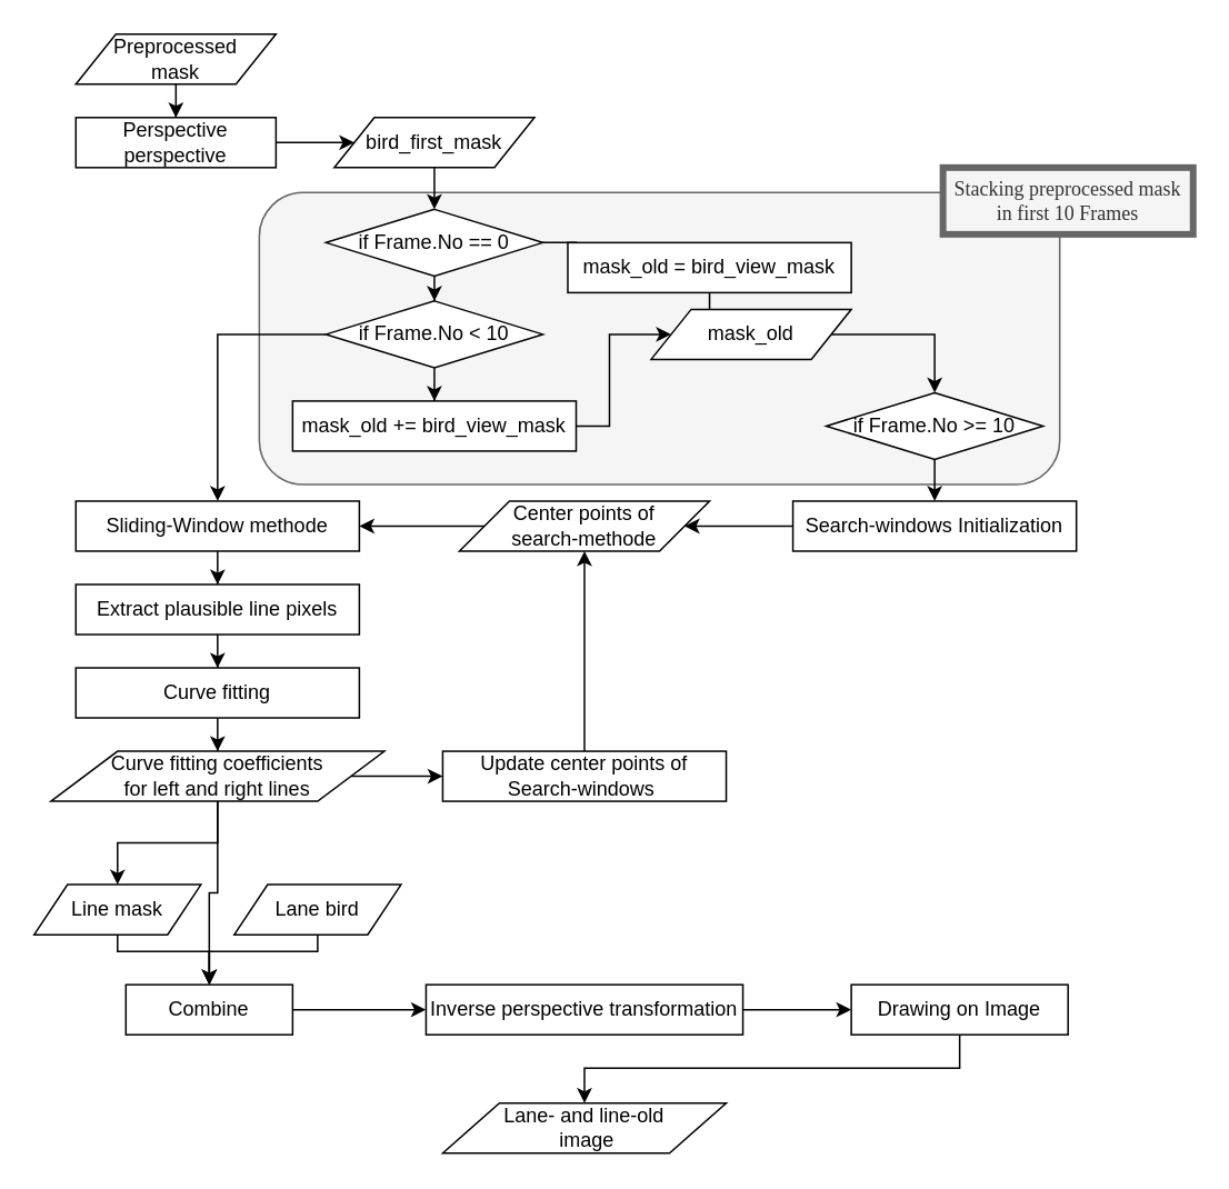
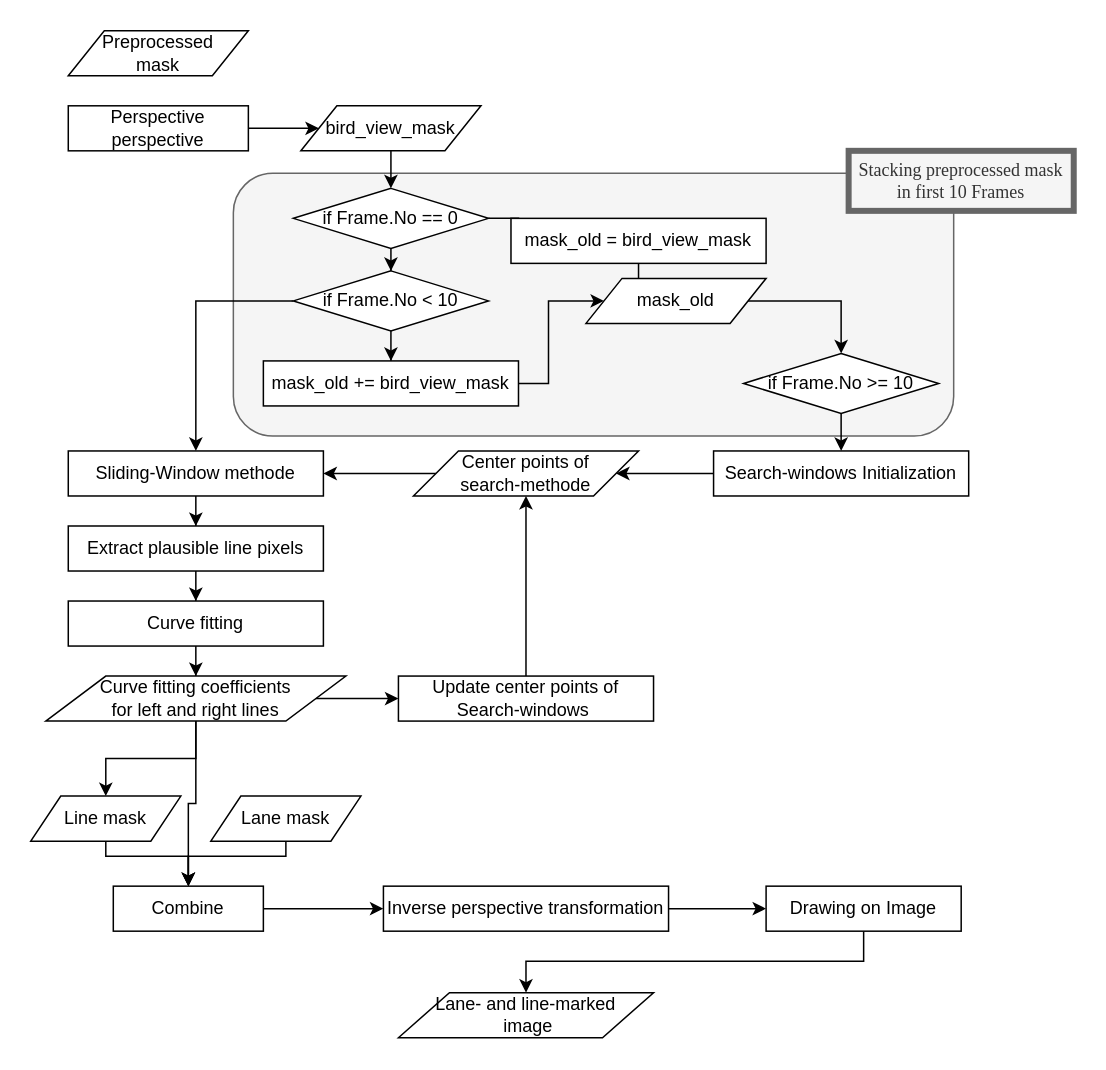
  <mxCell id="0" />
  <mxCell id="1" parent="0" />
  <mxCell id="2" value="" style="rounded=1;whiteSpace=wrap;html=1;fillColor=#f5f5f5;strokeColor=#666666;fontColor=#333333;" parent="1" vertex="1"><mxGeometry x="155" y="115" width="480" height="175" as="geometry" /></mxCell>
- <mxCell id="3" style="edgeStyle=orthogonalEdgeStyle;rounded=0;orthogonalLoop=1;jettySize=auto;html=1;entryX=0.5;entryY=0;entryDx=0;entryDy=0;" parent="1" source="4" target="6" edge="1"><mxGeometry relative="1" as="geometry" /></mxCell>
  <mxCell id="4" value="Preprocessed&lt;br&gt;mask" style="shape=parallelogram;perimeter=parallelogramPerimeter;whiteSpace=wrap;html=1;" parent="1" vertex="1"><mxGeometry x="45" y="20" width="120" height="30" as="geometry" /></mxCell>
  <mxCell id="5" style="edgeStyle=orthogonalEdgeStyle;rounded=0;orthogonalLoop=1;jettySize=auto;html=1;entryX=0;entryY=0.5;entryDx=0;entryDy=0;" parent="1" source="6" target="13" edge="1"><mxGeometry relative="1" as="geometry" /></mxCell>
  <mxCell id="6" value="Perspective&lt;br&gt;perspective" style="rounded=0;whiteSpace=wrap;html=1;" parent="1" vertex="1"><mxGeometry x="45" y="70" width="120" height="30" as="geometry" /></mxCell>
  <mxCell id="7" style="edgeStyle=orthogonalEdgeStyle;rounded=0;orthogonalLoop=1;jettySize=auto;html=1;entryX=0;entryY=0.5;entryDx=0;entryDy=0;" parent="1" source="9" target="11" edge="1"><mxGeometry relative="1" as="geometry" /></mxCell>
  <mxCell id="8" style="edgeStyle=orthogonalEdgeStyle;rounded=0;orthogonalLoop=1;jettySize=auto;html=1;entryX=0.5;entryY=0;entryDx=0;entryDy=0;" parent="1" source="9" target="16" edge="1"><mxGeometry relative="1" as="geometry" /></mxCell>
  <mxCell id="9" value="if Frame.No == 0" style="rhombus;whiteSpace=wrap;html=1;" parent="1" vertex="1"><mxGeometry x="195" y="125" width="130" height="40" as="geometry" /></mxCell>
  <mxCell id="10" style="edgeStyle=orthogonalEdgeStyle;rounded=0;orthogonalLoop=1;jettySize=auto;html=1;entryX=0.5;entryY=0;entryDx=0;entryDy=0;" parent="1" source="11" target="20" edge="1"><mxGeometry relative="1" as="geometry" /></mxCell>
  <mxCell id="11" value="mask_old = bird_view_mask" style="rounded=0;whiteSpace=wrap;html=1;" parent="1" vertex="1"><mxGeometry x="340" y="145" width="170" height="30" as="geometry" /></mxCell>
  <mxCell id="12" style="edgeStyle=orthogonalEdgeStyle;rounded=0;orthogonalLoop=1;jettySize=auto;html=1;entryX=0.5;entryY=0;entryDx=0;entryDy=0;" parent="1" source="13" target="9" edge="1"><mxGeometry relative="1" as="geometry" /></mxCell>
- <mxCell id="13" value="bird_first_mask" style="shape=parallelogram;perimeter=parallelogramPerimeter;whiteSpace=wrap;html=1;" parent="1" vertex="1"><mxGeometry x="200" y="70" width="120" height="30" as="geometry" /></mxCell>
+ <mxCell id="13" value="bird_view_mask" style="shape=parallelogram;perimeter=parallelogramPerimeter;whiteSpace=wrap;html=1;" parent="1" vertex="1"><mxGeometry x="200" y="70" width="120" height="30" as="geometry" /></mxCell>
  <mxCell id="14" style="edgeStyle=orthogonalEdgeStyle;rounded=0;orthogonalLoop=1;jettySize=auto;html=1;entryX=0.5;entryY=0;entryDx=0;entryDy=0;" parent="1" source="16" target="18" edge="1"><mxGeometry relative="1" as="geometry" /></mxCell>
  <mxCell id="15" style="edgeStyle=orthogonalEdgeStyle;rounded=0;orthogonalLoop=1;jettySize=auto;html=1;entryX=0.5;entryY=0;entryDx=0;entryDy=0;exitX=0;exitY=0.5;exitDx=0;exitDy=0;" parent="1" source="16" target="28" edge="1"><mxGeometry relative="1" as="geometry"><mxPoint x="130" y="310" as="targetPoint" /><Array as="points"><mxPoint x="130" y="200" /></Array></mxGeometry></mxCell>
  <mxCell id="16" value="if Frame.No &amp;lt; 10" style="rhombus;whiteSpace=wrap;html=1;" parent="1" vertex="1"><mxGeometry x="195" y="180" width="130" height="40" as="geometry" /></mxCell>
  <mxCell id="17" style="edgeStyle=orthogonalEdgeStyle;rounded=0;orthogonalLoop=1;jettySize=auto;html=1;entryX=0;entryY=0.5;entryDx=0;entryDy=0;" parent="1" source="18" target="20" edge="1"><mxGeometry relative="1" as="geometry"><Array as="points"><mxPoint x="365" y="255" /><mxPoint x="365" y="200" /></Array></mxGeometry></mxCell>
  <mxCell id="18" value="mask_old += bird_view_mask" style="rounded=0;whiteSpace=wrap;html=1;" parent="1" vertex="1"><mxGeometry x="175" y="240" width="170" height="30" as="geometry" /></mxCell>
  <mxCell id="19" style="edgeStyle=orthogonalEdgeStyle;rounded=0;orthogonalLoop=1;jettySize=auto;html=1;entryX=0.5;entryY=0;entryDx=0;entryDy=0;" parent="1" source="20" target="22" edge="1"><mxGeometry relative="1" as="geometry"><Array as="points"><mxPoint x="560" y="200" /></Array></mxGeometry></mxCell>
  <mxCell id="20" value="mask_old" style="shape=parallelogram;perimeter=parallelogramPerimeter;whiteSpace=wrap;html=1;" parent="1" vertex="1"><mxGeometry x="390" y="185" width="120" height="30" as="geometry" /></mxCell>
  <mxCell id="21" style="edgeStyle=orthogonalEdgeStyle;rounded=0;orthogonalLoop=1;jettySize=auto;html=1;entryX=0.5;entryY=0;entryDx=0;entryDy=0;" parent="1" source="22" target="24" edge="1"><mxGeometry relative="1" as="geometry" /></mxCell>
  <mxCell id="22" value="if Frame.No &amp;gt;= 10" style="rhombus;whiteSpace=wrap;html=1;" parent="1" vertex="1"><mxGeometry x="495" y="235" width="130" height="40" as="geometry" /></mxCell>
  <mxCell id="23" style="edgeStyle=orthogonalEdgeStyle;rounded=0;orthogonalLoop=1;jettySize=auto;html=1;entryX=1;entryY=0.5;entryDx=0;entryDy=0;" parent="1" source="24" target="26" edge="1"><mxGeometry relative="1" as="geometry" /></mxCell>
  <mxCell id="24" value="Search-windows Initialization" style="rounded=0;whiteSpace=wrap;html=1;" parent="1" vertex="1"><mxGeometry x="475" y="300" width="170" height="30" as="geometry" /></mxCell>
  <mxCell id="25" style="edgeStyle=orthogonalEdgeStyle;rounded=0;orthogonalLoop=1;jettySize=auto;html=1;entryX=1;entryY=0.5;entryDx=0;entryDy=0;" parent="1" source="26" target="28" edge="1"><mxGeometry relative="1" as="geometry" /></mxCell>
  <mxCell id="26" value="Center points of &lt;br&gt;search-methode" style="shape=parallelogram;perimeter=parallelogramPerimeter;whiteSpace=wrap;html=1;" parent="1" vertex="1"><mxGeometry x="275" y="300" width="150" height="30" as="geometry" /></mxCell>
  <mxCell id="27" style="edgeStyle=orthogonalEdgeStyle;rounded=0;orthogonalLoop=1;jettySize=auto;html=1;entryX=0.5;entryY=0;entryDx=0;entryDy=0;" parent="1" source="28" target="32" edge="1"><mxGeometry relative="1" as="geometry" /></mxCell>
  <mxCell id="28" value="Sliding-Window methode" style="rounded=0;whiteSpace=wrap;html=1;" parent="1" vertex="1"><mxGeometry x="45" y="300" width="170" height="30" as="geometry" /></mxCell>
  <mxCell id="29" style="edgeStyle=orthogonalEdgeStyle;rounded=0;orthogonalLoop=1;jettySize=auto;html=1;entryX=0.5;entryY=1;entryDx=0;entryDy=0;" parent="1" source="30" target="26" edge="1"><mxGeometry relative="1" as="geometry" /></mxCell>
  <mxCell id="30" value="Update center points of&lt;br&gt;Search-windows&amp;nbsp;" style="rounded=0;whiteSpace=wrap;html=1;" parent="1" vertex="1"><mxGeometry x="265" y="450" width="170" height="30" as="geometry" /></mxCell>
  <mxCell id="31" style="edgeStyle=orthogonalEdgeStyle;rounded=0;orthogonalLoop=1;jettySize=auto;html=1;entryX=0.5;entryY=0;entryDx=0;entryDy=0;" parent="1" source="32" target="34" edge="1"><mxGeometry relative="1" as="geometry" /></mxCell>
  <mxCell id="32" value="Extract plausible line pixels" style="rounded=0;whiteSpace=wrap;html=1;" parent="1" vertex="1"><mxGeometry x="45" y="350" width="170" height="30" as="geometry" /></mxCell>
  <mxCell id="33" style="edgeStyle=orthogonalEdgeStyle;rounded=0;orthogonalLoop=1;jettySize=auto;html=1;entryX=0.5;entryY=0;entryDx=0;entryDy=0;" parent="1" source="34" target="42" edge="1"><mxGeometry relative="1" as="geometry" /></mxCell>
  <mxCell id="34" value="Curve fitting" style="rounded=0;whiteSpace=wrap;html=1;" parent="1" vertex="1"><mxGeometry x="45" y="400" width="170" height="30" as="geometry" /></mxCell>
  <mxCell id="35" style="edgeStyle=orthogonalEdgeStyle;rounded=0;orthogonalLoop=1;jettySize=auto;html=1;" parent="1" source="36" target="44" edge="1"><mxGeometry relative="1" as="geometry"><Array as="points"><mxPoint x="70" y="570" /><mxPoint x="125" y="570" /></Array></mxGeometry></mxCell>
  <mxCell id="36" value="Line mask" style="shape=parallelogram;perimeter=parallelogramPerimeter;whiteSpace=wrap;html=1;" parent="1" vertex="1"><mxGeometry x="20" y="530" width="100" height="30" as="geometry" /></mxCell>
  <mxCell id="37" style="edgeStyle=orthogonalEdgeStyle;rounded=0;orthogonalLoop=1;jettySize=auto;html=1;entryX=0.5;entryY=0;entryDx=0;entryDy=0;" parent="1" source="38" target="44" edge="1"><mxGeometry relative="1" as="geometry"><Array as="points"><mxPoint x="190" y="570" /><mxPoint x="125" y="570" /></Array></mxGeometry></mxCell>
- <mxCell id="38" value="Lane bird" style="shape=parallelogram;perimeter=parallelogramPerimeter;whiteSpace=wrap;html=1;" parent="1" vertex="1"><mxGeometry x="140" y="530" width="100" height="30" as="geometry" /></mxCell>
+ <mxCell id="38" value="Lane mask" style="shape=parallelogram;perimeter=parallelogramPerimeter;whiteSpace=wrap;html=1;" parent="1" vertex="1"><mxGeometry x="140" y="530" width="100" height="30" as="geometry" /></mxCell>
  <mxCell id="39" style="edgeStyle=orthogonalEdgeStyle;rounded=0;orthogonalLoop=1;jettySize=auto;html=1;entryX=0;entryY=0.5;entryDx=0;entryDy=0;" parent="1" source="42" target="30" edge="1"><mxGeometry relative="1" as="geometry" /></mxCell>
  <mxCell id="40" style="edgeStyle=orthogonalEdgeStyle;rounded=0;orthogonalLoop=1;jettySize=auto;html=1;" parent="1" source="42" target="36" edge="1"><mxGeometry relative="1" as="geometry" /></mxCell>
  <mxCell id="41" style="edgeStyle=orthogonalEdgeStyle;rounded=0;orthogonalLoop=1;jettySize=auto;html=1;" parent="1" source="42" target="44" edge="1"><mxGeometry relative="1" as="geometry" /></mxCell>
  <mxCell id="42" value="Curve fitting coefficients&lt;br&gt;for left and right lines" style="shape=parallelogram;perimeter=parallelogramPerimeter;whiteSpace=wrap;html=1;" parent="1" vertex="1"><mxGeometry x="30" y="450" width="200" height="30" as="geometry" /></mxCell>
  <mxCell id="43" style="edgeStyle=orthogonalEdgeStyle;rounded=0;orthogonalLoop=1;jettySize=auto;html=1;" parent="1" source="44" target="46" edge="1"><mxGeometry relative="1" as="geometry" /></mxCell>
  <mxCell id="44" value="Combine" style="rounded=0;whiteSpace=wrap;html=1;" parent="1" vertex="1"><mxGeometry x="75" y="590" width="100" height="30" as="geometry" /></mxCell>
  <mxCell id="45" style="edgeStyle=orthogonalEdgeStyle;rounded=0;orthogonalLoop=1;jettySize=auto;html=1;entryX=0;entryY=0.5;entryDx=0;entryDy=0;" parent="1" source="46" target="48" edge="1"><mxGeometry relative="1" as="geometry"><mxPoint x="505" y="610" as="targetPoint" /></mxGeometry></mxCell>
  <mxCell id="46" value="Inverse perspective transformation" style="rounded=0;whiteSpace=wrap;html=1;" parent="1" vertex="1"><mxGeometry x="255" y="590" width="190" height="30" as="geometry" /></mxCell>
  <mxCell id="47" style="edgeStyle=orthogonalEdgeStyle;rounded=0;orthogonalLoop=1;jettySize=auto;html=1;entryX=0.5;entryY=0;entryDx=0;entryDy=0;" parent="1" source="48" target="49" edge="1"><mxGeometry relative="1" as="geometry"><Array as="points"><mxPoint x="575" y="640" /><mxPoint x="350" y="640" /></Array></mxGeometry></mxCell>
  <mxCell id="48" value="Drawing on Image" style="rounded=0;whiteSpace=wrap;html=1;" parent="1" vertex="1"><mxGeometry x="510" y="590" width="130" height="30" as="geometry" /></mxCell>
- <mxCell id="49" value="Lane- and line-old&lt;br&gt;&amp;nbsp;image" style="shape=parallelogram;perimeter=parallelogramPerimeter;whiteSpace=wrap;html=1;" parent="1" vertex="1"><mxGeometry x="265" y="661" width="170" height="30" as="geometry" /></mxCell>
+ <mxCell id="49" value="Lane- and line-marked&lt;br&gt;&amp;nbsp;image" style="shape=parallelogram;perimeter=parallelogramPerimeter;whiteSpace=wrap;html=1;" parent="1" vertex="1"><mxGeometry x="265" y="661" width="170" height="30" as="geometry" /></mxCell>
  <mxCell id="50" value="Stacking preprocessed mask in first 10 Frames" style="rounded=0;whiteSpace=wrap;html=1;strokeWidth=4;fontFamily=Verdana;fillColor=#f5f5f5;strokeColor=#666666;fontColor=#333333;" parent="1" vertex="1"><mxGeometry x="565" y="100" width="150" height="40" as="geometry" /></mxCell>
